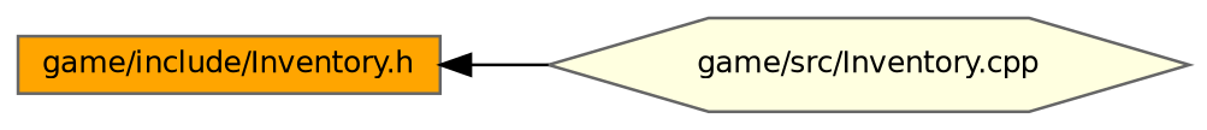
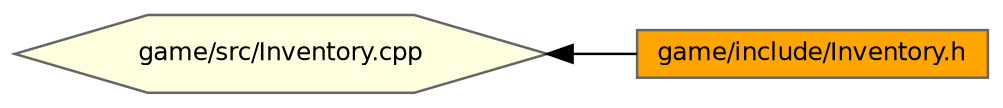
  digraph {
    rankdir=LR
    node [fontname=Helvetica fontsize=10 style=filled]
    n1 [color=gray40 fillcolor=orange fontcolor=black height=0.2 label="game/include/Inventory.h" shape=box width=0.4]
    n2 [color=grey40 fillcolor=lightyellow height=0.2 label="game/src/Inventory.cpp" shape=hexagon width=0.4]
-   n1 -> n2 [color=black dir=back fontname=Helvetica fontsize=10 labelfontname=Helvetica labelfontsize=10 style=solid]
+   n2 -> n1 [color=black dir=back fontname=Helvetica fontsize=10 labelfontname=Helvetica labelfontsize=10 style=solid]
  }
